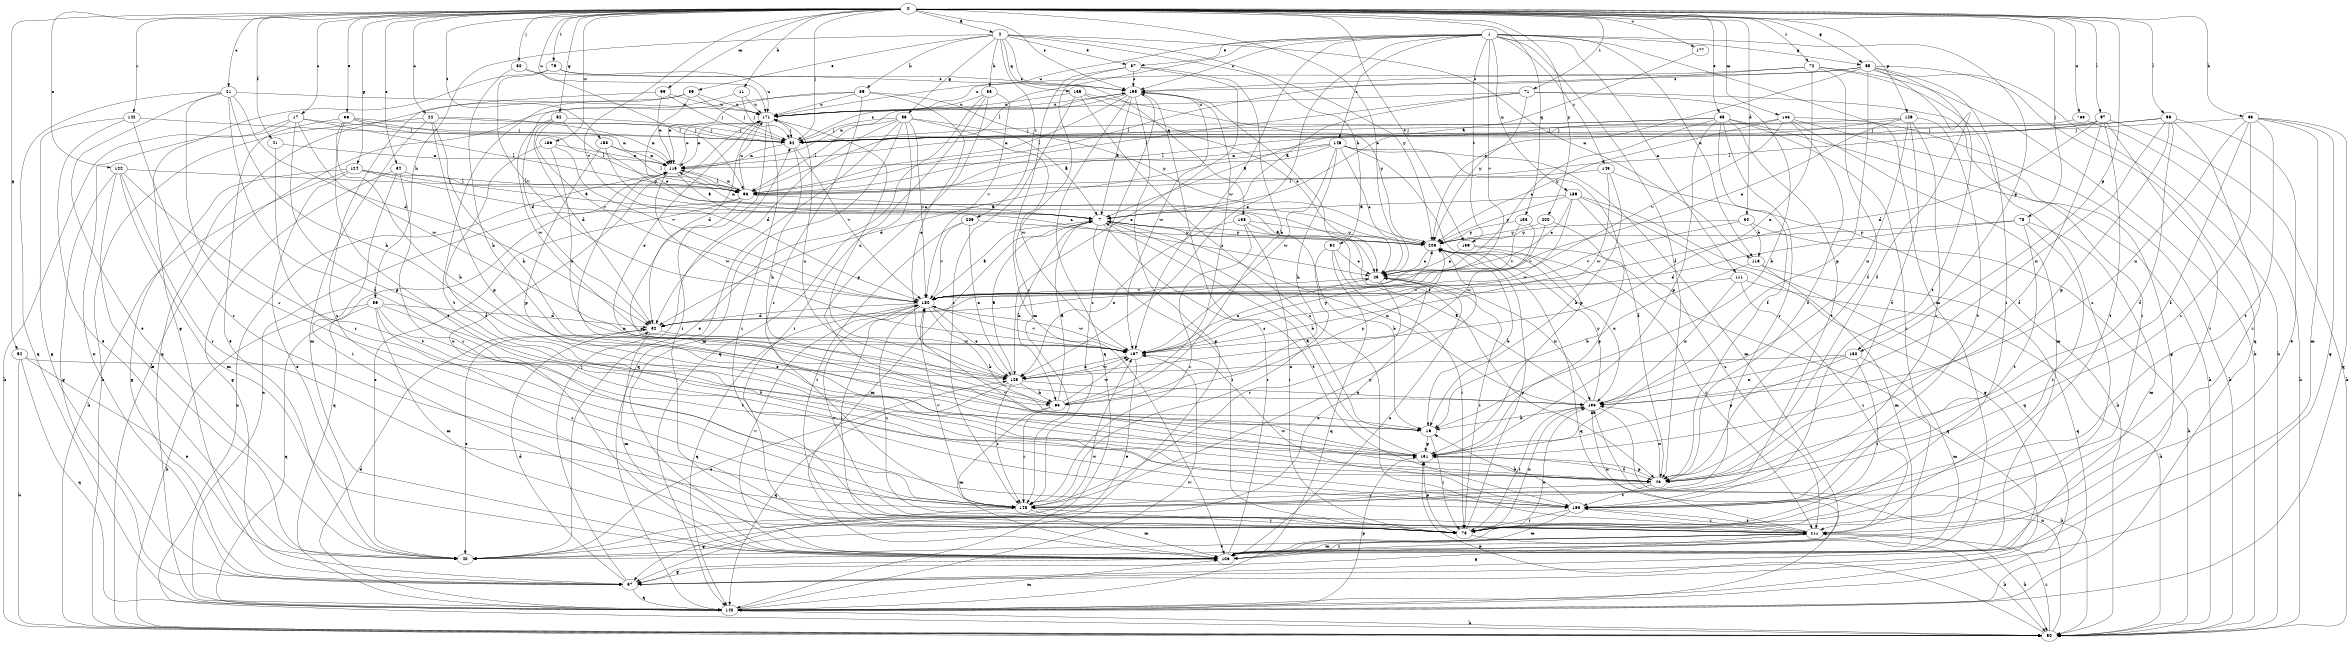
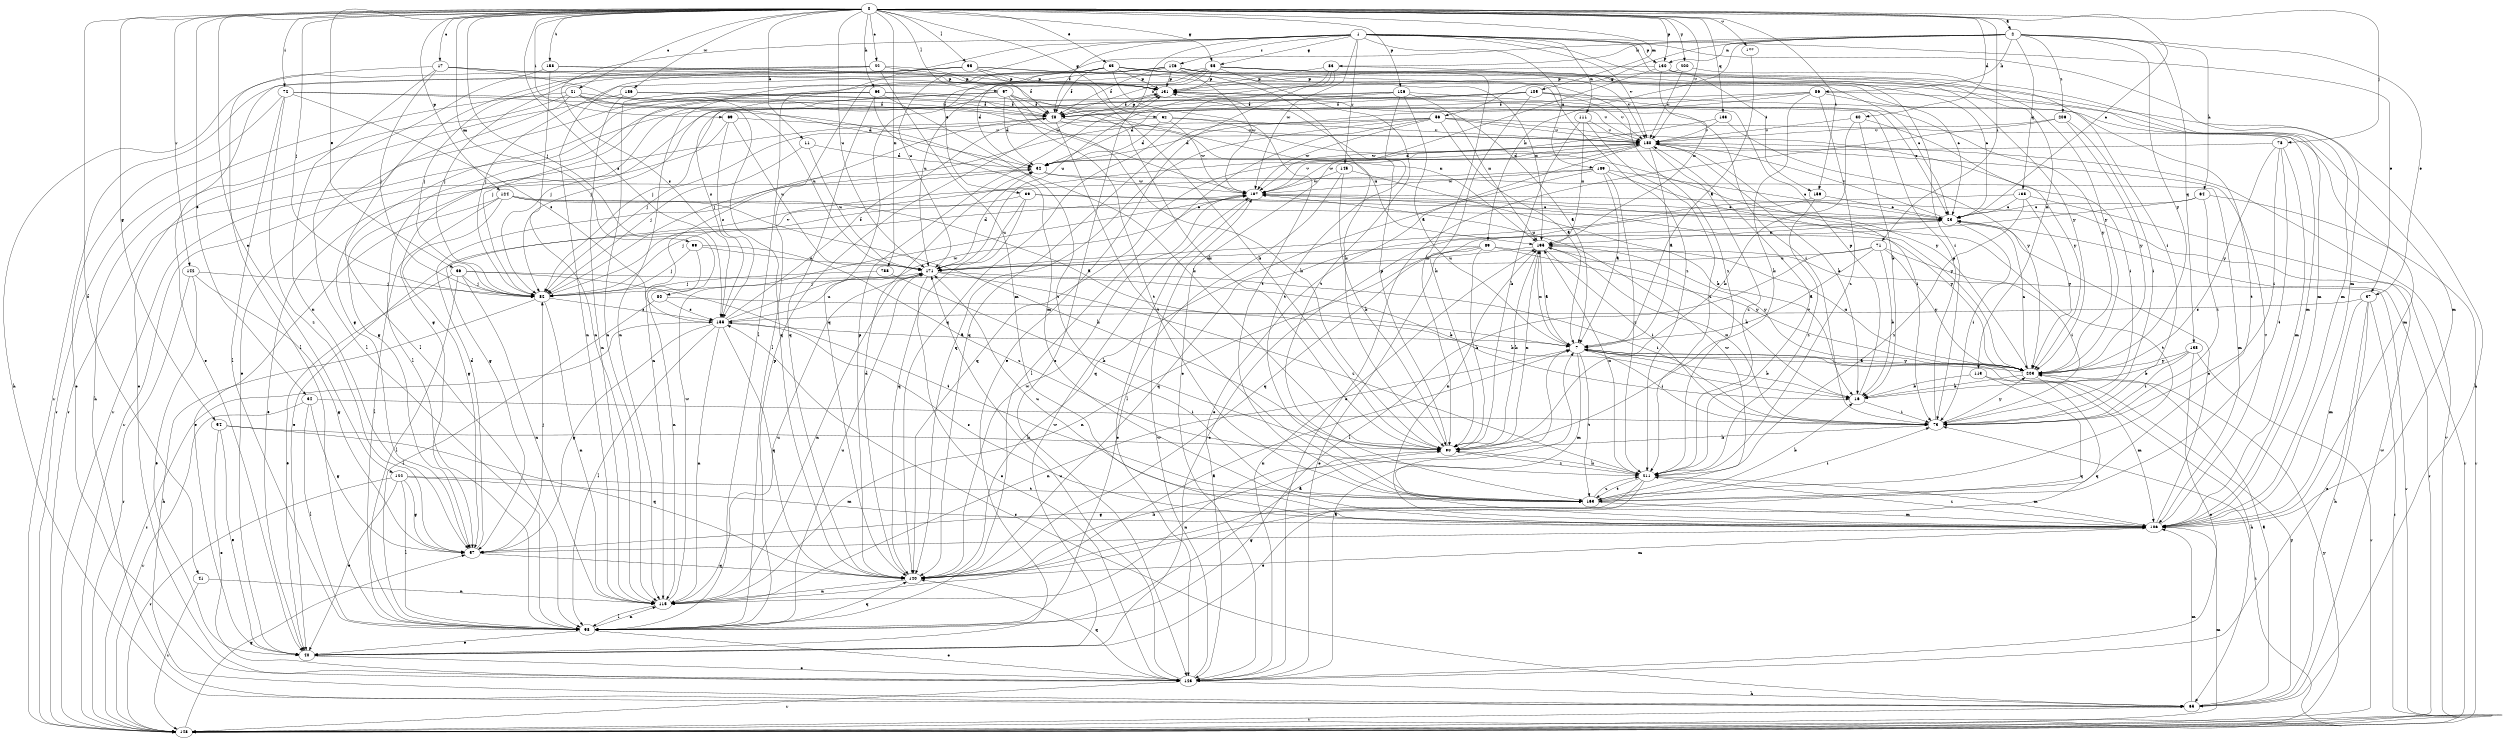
  strict digraph {
    0
    2
    11
    17
    21
    22
    23
    30
    34
    35
    36
    41
    52
    54
    55
    63
-   69 [label=79]
+   69
    71
    72
    78
    80
    82
    95
    97
    99
    105
    122
    124
    126
    130
    133
    142
    155
    158
    159
    171
    177
    180
    186
    n40 [label=788]
    200
    37
    113
    39
    56
    64
    83
    86
    89
    135
    138
    203
    206
    32
    98
    187
    131
    57
    90
    48
    65
    40
    140
    148
    106
    115
    73
    195
    16
    163
    211
    123
    7
    1
    111
    145
    146
    189
    0 -> 2 [label=a]
    0 -> 11 [label=b]
    0 -> 17 [label=c]
    0 -> 21 [label=c]
    0 -> 22 [label=c]
    0 -> 23 [label=c]
    0 -> 30 [label=d]
    0 -> 34 [label=e]
    0 -> 35 [label=e]
    0 -> 36 [label=e]
    0 -> 41 [label=f]
    0 -> 52 [label=g]
    0 -> 54 [label=g]
    0 -> 55 [label=g]
    0 -> 63 [label=h]
    0 -> 69 [label=i]
    0 -> 71 [label=i]
    0 -> 72 [label=i]
    0 -> 78 [label=j]
    0 -> 80 [label=j]
    0 -> 82 [label=j]
    0 -> 95 [label=l]
    0 -> 97 [label=l]
    0 -> 99 [label=m]
    0 -> 105 [label=m]
    0 -> 122 [label=o]
    0 -> 124 [label=p]
    0 -> 126 [label=p]
    0 -> 130 [label=p]
    0 -> 133 [label=q]
    0 -> 142 [label=r]
    0 -> 155 [label=s]
    0 -> 158 [label=t]
    0 -> 159 [label=t]
    0 -> 171 [label=u]
    0 -> 177 [label=v]
    0 -> 180 [label=v]
    0 -> 186 [label=w]
    0 -> n40 [label=x]
    0 -> 200 [label=y]
    2 -> 37 [label=e]
-   2 -> 113 [label=n]
+   2 -> 130 [label=n]
    2 -> 39 [label=e]
    2 -> 56 [label=g]
    2 -> 64 [label=h]
    2 -> 83 [label=k]
    2 -> 86 [label=k]
    2 -> 89 [label=k]
    2 -> 135 [label=q]
    2 -> 138 [label=q]
    2 -> 203 [label=y]
    2 -> 206 [label=z]
    11 -> 82 [label=j]
    11 -> 171 [label=u]
    11 -> 32 [label=d]
    17 -> 82 [label=j]
    17 -> 98 [label=l]
    17 -> 187 [label=w]
    17 -> 131 [label=p]
    17 -> 57 [label=x]
    17 -> 90 [label=k]
    21 -> 171 [label=u]
    21 -> 32 [label=d]
    21 -> 48 [label=f]
    21 -> 65 [label=h]
    21 -> 40 [label=e]
    21 -> 140 [label=q]
    21 -> 148 [label=r]
    22 -> 82 [label=j]
    22 -> 131 [label=p]
    22 -> 90 [label=k]
    22 -> 65 [label=h]
    22 -> 106 [label=m]
    22 -> 115 [label=n]
    23 -> 180 [label=v]
    23 -> 148 [label=r]
    23 -> 73 [label=i]
    23 -> 195 [label=x]
    30 -> 180 [label=v]
    30 -> 203 [label=y]
    30 -> 90 [label=k]
-   30 -> 113 [label=b]
+   30 -> 16 [label=b]
    34 -> 98 [label=l]
    34 -> 57 [label=g]
    34 -> 148 [label=r]
    34 -> 73 [label=i]
    35 -> 23 [label=c]
    35 -> 82 [label=j]
    35 -> 131 [label=p]
    35 -> 90 [label=k]
    35 -> 48 [label=f]
    35 -> 148 [label=r]
    35 -> 115 [label=n]
    35 -> 163 [label=t]
    35 -> 211 [label=z]
    36 -> 82 [label=j]
    36 -> 98 [label=l]
    36 -> 40 [label=e]
    36 -> 115 [label=n]
    36 -> 16 [label=b]
    36 -> 163 [label=t]
    41 -> 148 [label=r]
    41 -> 115 [label=n]
    52 -> 82 [label=j]
    52 -> 180 [label=v]
    52 -> 203 [label=y]
    52 -> 32 [label=d]
    52 -> 187 [label=w]
    54 -> 90 [label=k]
    54 -> 40 [label=e]
    54 -> 140 [label=q]
    54 -> 123 [label=o]
    55 -> 155 [label=s]
    55 -> 171 [label=u]
    55 -> 203 [label=y]
    55 -> 131 [label=p]
    55 -> 90 [label=k]
    55 -> 48 [label=f]
    55 -> 140 [label=q]
    55 -> 73 [label=i]
    55 -> 163 [label=t]
    63 -> 82 [label=j]
    63 -> 57 [label=g]
    63 -> 48 [label=f]
    63 -> 140 [label=q]
    63 -> 148 [label=r]
    63 -> 106 [label=m]
    63 -> 195 [label=x]
    63 -> 163 [label=t]
    69 -> 155 [label=s]
    69 -> 171 [label=u]
    69 -> 180 [label=v]
    69 -> 57 [label=g]
    71 -> 171 [label=u]
    71 -> 203 [label=y]
    71 -> 98 [label=l]
    71 -> 73 [label=i]
    71 -> 16 [label=b]
    71 -> 7 [label=a]
    72 -> 155 [label=s]
    72 -> 98 [label=l]
    72 -> 90 [label=k]
    72 -> 48 [label=f]
-   72 -> 211 [label=z]
+   72 -> 57 [label=z]
    72 -> 123 [label=o]
    78 -> 203 [label=y]
    78 -> 32 [label=d]
    78 -> 106 [label=m]
    78 -> 73 [label=i]
    78 -> 163 [label=t]
    80 -> 155 [label=s]
    80 -> 98 [label=l]
    80 -> 16 [label=b]
    82 -> 155 [label=s]
    82 -> 180 [label=v]
    82 -> 65 [label=h]
    82 -> 115 [label=n]
    95 -> 82 [label=j]
    95 -> 98 [label=l]
    95 -> 131 [label=p]
    95 -> 48 [label=f]
    95 -> 40 [label=e]
    95 -> 195 [label=x]
    95 -> 211 [label=z]
    97 -> 82 [label=j]
    97 -> 32 [label=d]
    97 -> 98 [label=l]
    97 -> 90 [label=k]
    97 -> 48 [label=f]
    97 -> 73 [label=i]
    97 -> 163 [label=t]
    99 -> 82 [label=j]
    99 -> 171 [label=u]
    99 -> 115 [label=n]
    99 -> 211 [label=z]
    105 -> 82 [label=j]
    105 -> 180 [label=v]
    105 -> 203 [label=y]
    105 -> 57 [label=g]
    105 -> 90 [label=k]
    105 -> 48 [label=f]
    105 -> 106 [label=m]
    122 -> 98 [label=l]
    122 -> 57 [label=g]
    122 -> 40 [label=e]
    122 -> 148 [label=r]
    122 -> 106 [label=m]
    122 -> 163 [label=t]
    124 -> 23 [label=c]
    124 -> 98 [label=l]
    124 -> 57 [label=g]
    124 -> 90 [label=k]
    124 -> 40 [label=e]
    124 -> 7 [label=a]
    126 -> 23 [label=c]
    126 -> 82 [label=j]
    126 -> 48 [label=f]
    126 -> 148 [label=r]
    126 -> 195 [label=x]
    126 -> 163 [label=t]
    126 -> 7 [label=a]
    130 -> 131 [label=p]
    130 -> 106 [label=m]
    130 -> 73 [label=i]
    130 -> 195 [label=x]
    130 -> 123 [label=o]
    133 -> 180 [label=v]
    133 -> 203 [label=y]
    133 -> 187 [label=w]
    142 -> 82 [label=j]
    142 -> 57 [label=g]
    142 -> 40 [label=e]
    142 -> 148 [label=r]
    155 -> 171 [label=u]
    155 -> 98 [label=l]
    155 -> 187 [label=w]
    155 -> 57 [label=g]
    155 -> 48 [label=f]
    155 -> 140 [label=q]
    155 -> 148 [label=r]
    155 -> 115 [label=n]
    155 -> 7 [label=a]
    158 -> 23 [label=c]
    158 -> 98 [label=l]
    158 -> 131 [label=p]
    158 -> 115 [label=n]
    159 -> 23 [label=c]
    159 -> 140 [label=q]
    159 -> 211 [label=z]
    171 -> 82 [label=j]
    171 -> 32 [label=d]
    171 -> 115 [label=n]
    171 -> 73 [label=i]
    171 -> 211 [label=z]
    171 -> 123 [label=o]
    177 -> 7 [label=a]
    180 -> 32 [label=d]
    180 -> 187 [label=w]
    180 -> 140 [label=q]
    180 -> 73 [label=i]
    180 -> 16 [label=b]
    180 -> 211 [label=z]
    180 -> 123 [label=o]
    180 -> 7 [label=a]
    186 -> 180 [label=v]
    186 -> 48 [label=f]
    186 -> 115 [label=n]
    186 -> 123 [label=o]
    n40 -> 82 [label=j]
    n40 -> 90 [label=k]
    200 -> 180 [label=v]
    200 -> 203 [label=y]
    200 -> 131 [label=p]
    37 -> 155 [label=s]
    37 -> 65 [label=h]
    37 -> 148 [label=r]
    37 -> 106 [label=m]
    37 -> 123 [label=o]
    113 -> 140 [label=q]
    113 -> 106 [label=m]
    113 -> 16 [label=b]
    39 -> 23 [label=c]
    39 -> 82 [label=j]
    39 -> 171 [label=u]
    39 -> 140 [label=q]
    39 -> 163 [label=t]
    56 -> 82 [label=j]
    56 -> 180 [label=v]
    56 -> 32 [label=d]
    56 -> 98 [label=l]
    56 -> 187 [label=w]
    56 -> 140 [label=q]
    56 -> 106 [label=m]
    56 -> 73 [label=i]
    56 -> 7 [label=a]
    64 -> 23 [label=c]
    64 -> 140 [label=q]
    64 -> 148 [label=r]
    64 -> 73 [label=i]
    83 -> 171 [label=u]
    83 -> 180 [label=v]
    83 -> 131 [label=p]
    83 -> 40 [label=e]
    83 -> 140 [label=q]
    86 -> 32 [label=d]
    86 -> 90 [label=k]
    86 -> 48 [label=f]
    86 -> 140 [label=q]
    86 -> 106 [label=m]
    86 -> 163 [label=t]
    86 -> 211 [label=z]
    89 -> 171 [label=u]
    89 -> 203 [label=y]
    89 -> 90 [label=k]
    89 -> 148 [label=r]
    89 -> 115 [label=n]
    89 -> 123 [label=o]
    135 -> 23 [label=c]
    135 -> 171 [label=u]
    135 -> 203 [label=y]
    135 -> 148 [label=r]
    135 -> 211 [label=z]
    138 -> 203 [label=y]
    138 -> 148 [label=r]
    138 -> 73 [label=i]
    138 -> 16 [label=b]
    138 -> 123 [label=o]
    203 -> 23 [label=c]
    203 -> 140 [label=q]
    203 -> 195 [label=x]
    203 -> 16 [label=b]
    203 -> 7 [label=a]
    206 -> 180 [label=v]
    206 -> 203 [label=y]
    206 -> 73 [label=i]
    206 -> 123 [label=o]
    32 -> 187 [label=w]
    32 -> 40 [label=e]
    32 -> 106 [label=m]
    98 -> 171 [label=u]
    98 -> 131 [label=p]
    98 -> 40 [label=e]
    98 -> 140 [label=q]
    98 -> 115 [label=n]
+   98 -> 123 [label=o]
    98 -> 7 [label=a]
    187 -> 23 [label=c]
    187 -> 180 [label=v]
    187 -> 203 [label=y]
    187 -> 40 [label=e]
    187 -> 123 [label=o]
    131 -> 48 [label=f]
    131 -> 7 [label=a]
    57 -> 82 [label=j]
    57 -> 32 [label=d]
    57 -> 140 [label=q]
    90 -> 131 [label=p]
    90 -> 115 [label=n]
    90 -> 195 [label=x]
    90 -> 211 [label=z]
    48 -> 180 [label=v]
    48 -> 131 [label=p]
    48 -> 148 [label=r]
    48 -> 115 [label=n]
    48 -> 195 [label=x]
    48 -> 163 [label=t]
    65 -> 155 [label=s]
    65 -> 203 [label=y]
    65 -> 187 [label=w]
    65 -> 148 [label=r]
    65 -> 106 [label=m]
    65 -> 7 [label=a]
    40 -> 23 [label=c]
    40 -> 187 [label=w]
    40 -> 123 [label=o]
    140 -> 32 [label=d]
    140 -> 187 [label=w]
    140 -> 131 [label=p]
    140 -> 90 [label=k]
    140 -> 106 [label=m]
    140 -> 115 [label=n]
    148 -> 180 [label=v]
    148 -> 203 [label=y]
    148 -> 57 [label=g]
    148 -> 106 [label=m]
    148 -> 73 [label=i]
    106 -> 23 [label=c]
    106 -> 155 [label=s]
    106 -> 171 [label=u]
    106 -> 180 [label=v]
    106 -> 57 [label=g]
    106 -> 195 [label=x]
    106 -> 211 [label=z]
    115 -> 171 [label=u]
    115 -> 98 [label=l]
    115 -> 187 [label=w]
    115 -> 7 [label=a]
    73 -> 203 [label=y]
    73 -> 131 [label=p]
    73 -> 90 [label=k]
    73 -> 195 [label=x]
    195 -> 171 [label=u]
    195 -> 203 [label=y]
    195 -> 90 [label=k]
    195 -> 73 [label=i]
    195 -> 16 [label=b]
    195 -> 7 [label=a]
    16 -> 131 [label=p]
    16 -> 73 [label=i]
    163 -> 187 [label=w]
    163 -> 106 [label=m]
    163 -> 73 [label=i]
    163 -> 16 [label=b]
    163 -> 211 [label=z]
    211 -> 180 [label=v]
    211 -> 57 [label=g]
    211 -> 90 [label=k]
    211 -> 40 [label=e]
    211 -> 106 [label=m]
    211 -> 195 [label=x]
    211 -> 163 [label=t]
    123 -> 171 [label=u]
    123 -> 187 [label=w]
    123 -> 65 [label=h]
    123 -> 140 [label=q]
    123 -> 148 [label=r]
    123 -> 195 [label=x]
    123 -> 7 [label=a]
    7 -> 203 [label=y]
    7 -> 65 [label=h]
    7 -> 106 [label=m]
    7 -> 115 [label=n]
    7 -> 73 [label=i]
    7 -> 195 [label=x]
    7 -> 16 [label=b]
    7 -> 163 [label=t]
    1 -> 55 [label=g]
    1 -> 130 [label=p]
    1 -> 155 [label=s]
    1 -> 159 [label=t]
    1 -> 171 [label=u]
    1 -> 180 [label=v]
    1 -> 37 [label=e]
    1 -> 113 [label=n]
    1 -> 98 [label=l]
    1 -> 187 [label=w]
    1 -> 48 [label=f]
    1 -> 106 [label=m]
    1 -> 123 [label=o]
    1 -> 111 [label=n]
    1 -> 145 [label=r]
    1 -> 146 [label=r]
    1 -> 189 [label=x]
    111 -> 180 [label=v]
    111 -> 90 [label=k]
    111 -> 195 [label=x]
    111 -> 211 [label=z]
    145 -> 98 [label=l]
    145 -> 187 [label=w]
    145 -> 90 [label=k]
    145 -> 16 [label=b]
    146 -> 23 [label=c]
    146 -> 32 [label=d]
    146 -> 98 [label=l]
    146 -> 187 [label=w]
    146 -> 131 [label=p]
    146 -> 48 [label=f]
    146 -> 65 [label=h]
    146 -> 106 [label=m]
    146 -> 115 [label=n]
    189 -> 23 [label=c]
    189 -> 203 [label=y]
    189 -> 187 [label=w]
    189 -> 57 [label=g]
    189 -> 140 [label=q]
    189 -> 211 [label=z]
    189 -> 7 [label=a]
  }
